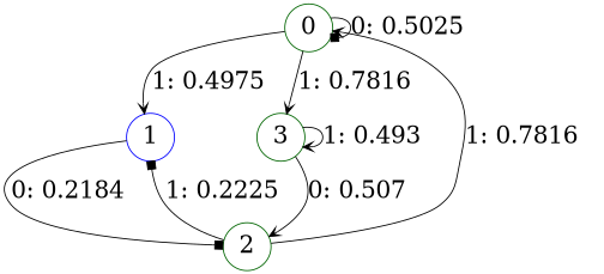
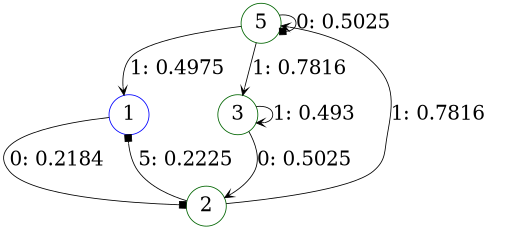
  digraph {
    node [color=darkgreen fontsize=24 shape=circle]
    edge [arrowhead=vee fontsize=24]
-   0
+   0 [label=5]
    1 [color=blue]
    3
    2
    0 -> 0 [arrowhead=box label="0: 0.5025   "]
    0 -> 1 [label="1: 0.4975   "]
    0 -> 3 [label="1: 0.7816   "]
    1 -> 2 [arrowhead=box label="0: 0.2184   "]
    3 -> 3 [label="1: 0.493    "]
-   3 -> 2 [label="0: 0.507    "]
+   3 -> 2 [label="0: 0.5025   "]
    2 -> 0 [label="1: 0.7816   "]
-   2 -> 1 [arrowhead=box label="1: 0.2225   "]
+   2 -> 1 [arrowhead=box label="5: 0.2225   "]
  }
